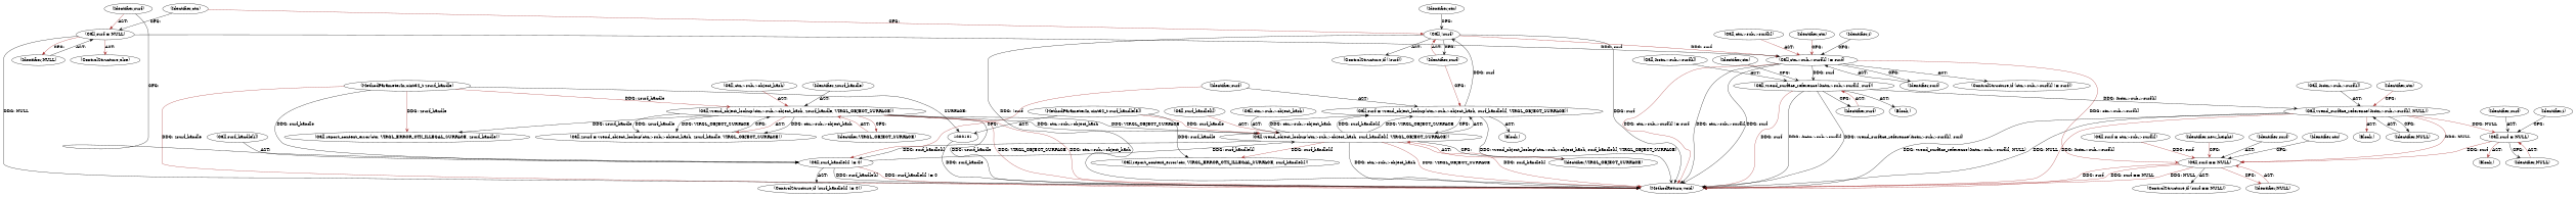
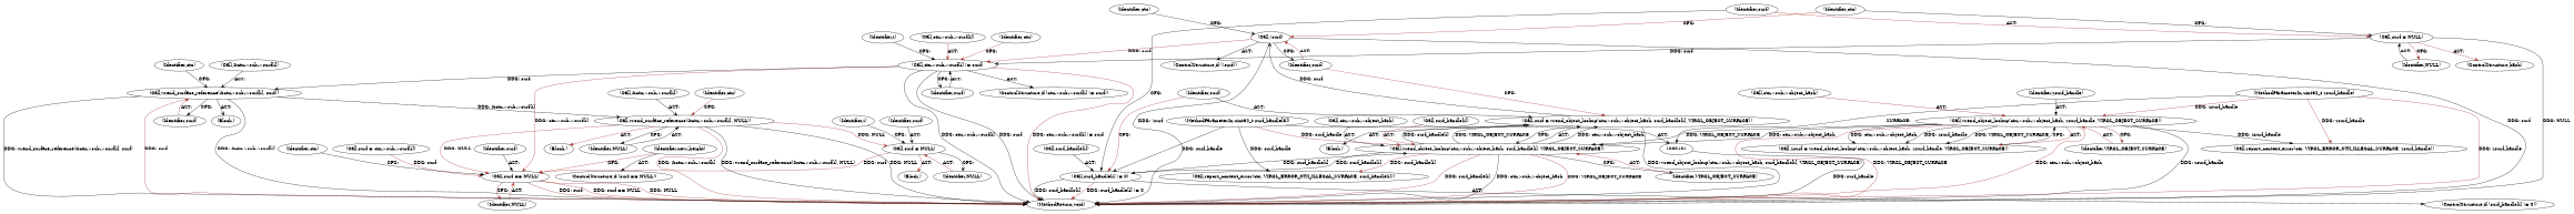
  digraph {
    edge [arrowhead=normal color=black]
    n1 [label="(Call,vrend_surface_reference(&ctx->sub->surf[i], NULL))"]
    n2 [label="(Call,surf = NULL)"]
    n3 [label="(Call,surf == NULL)"]
    n4 [label="(MethodReturn,void)"]
    n5 [label="(Block,)"]
    n6 [label="(Identifier,NULL)"]
    n7 [label="(Block,)"]
    n8 [label="(Identifier,NULL)"]
    n9 [label="(ControlStructure,if (surf == NULL))"]
    n10 [label="(Identifier,NULL)"]
    n11 [label="(Call,vrend_surface_reference(&ctx->sub->surf[i], surf))"]
    n12 [label="(Identifier,surf)"]
    n13 [label="(Block,)"]
    n14 [label="(Call,ctx->sub->surf[i] != surf)"]
    n15 [label="(Identifier,surf)"]
    n16 [label="(ControlStructure,if (ctx->sub->surf[i] != surf))"]
    n17 [label="(Call,surf = ctx->sub->surf[i])"]
    n18 [label="(Call,!surf)"]
    n19 [label="(ControlStructure,if (!surf))"]
    n20 [label="(Identifier,surf)"]
    n21 [label="(Call,surf = vrend_object_lookup(ctx->sub->object_hash, surf_handle[i], VIRGL_OBJECT_SURFACE))"]
    n22 [label="(Call,vrend_object_lookup(ctx->sub->object_hash, surf_handle[i], VIRGL_OBJECT_SURFACE))"]
    n23 [label="(Block,)"]
    n24 [label="(Call,surf_handle[i] != 0)"]
    n25 [label="(Identifier,VIRGL_OBJECT_SURFACE)"]
    n26 [label="(Call,report_context_error(ctx, VIRGL_ERROR_CTX_ILLEGAL_SURFACE, surf_handle[i]))"]
    n27 [label="(ControlStructure,if (surf_handle[i] != 0))"]
    n28 [label="(Call,vrend_object_lookup(ctx->sub->object_hash, zsurf_handle, VIRGL_OBJECT_SURFACE))"]
    n29 [label="(Call,zsurf = vrend_object_lookup(ctx->sub->object_hash, zsurf_handle, VIRGL_OBJECT_SURFACE))"]
    n30 [label="(Call,report_context_error(ctx, VIRGL_ERROR_CTX_ILLEGAL_SURFACE, zsurf_handle))"]
    n31 [label="(Identifier,VIRGL_OBJECT_SURFACE)"]
    n32 [label="(MethodParameterIn,uint32_t zsurf_handle)"]
    1000101
    n34 [label="(MethodParameterIn,uint32_t surf_handle[8])"]
    n35 [label="(Call,surf = NULL)"]
    n36 [label="(Identifier,NULL)"]
-   n37 [label="(ControlStructure,else)"]
+   n37 [label="(ControlStructure,hash)"]
    n38 [label="(Call,surf_handle[i])"]
    n39 [label="(Identifier,new_height)"]
    n40 [label="(Call,&ctx->sub->surf[i])"]
    n41 [label="(Call,ctx->sub->surf[i])"]
    n42 [label="(Identifier,i)"]
    n43 [label="(Identifier,surf)"]
    n44 [label="(Identifier,surf)"]
    n45 [label="(Identifier,surf)"]
    n46 [label="(Identifier,ctx)"]
    n47 [label="(Call,surf_handle[i])"]
    n48 [label="(Call,&ctx->sub->surf[i])"]
    n49 [label="(Identifier,ctx)"]
    n50 [label="(Call,ctx->sub->object_hash)"]
    n51 [label="(Call,ctx->sub->object_hash)"]
    n52 [label="(Identifier,surf)"]
    n53 [label="(Identifier,ctx)"]
    n54 [label="(Identifier,zsurf_handle)"]
    n55 [label="(Identifier,ctx)"]
    n56 [label="(Identifier,i)"]
    n57 [label="(Identifier,ctx)"]
    n58 [label="(Identifier,ctx)"]
    n1 -> n2 [arrowhead=vee color=brown label="DDG: NULL"]
    n1 -> n3 [color=brown label="DDG: NULL"]
    n1 -> n4 [color=brown label="DDG: &ctx->sub->surf[i]"]
    n1 -> n4 [label="DDG: vrend_surface_reference(&ctx->sub->surf[i], NULL)"]
    n1 -> n4 [arrowhead=vee label="DDG: NULL"]
    n1 -> n5 [color=brown label="AST: "]
    n1 -> n6 [label="CFG: "]
    n2 -> n3 [color=brown label="DDG: surf"]
    n2 -> n7 [arrowhead=vee color=brown label="AST: "]
    n2 -> n8 [arrowhead=vee label="CFG: "]
    n3 -> n4 [color=brown label="DDG: surf"]
    n3 -> n4 [color=brown label="DDG: surf == NULL"]
    n3 -> n4 [color=brown label="DDG: NULL"]
-   n3 -> n9 [label="AST: "]
+   n39 -> n9 [label="AST: "]
    n3 -> n10 [arrowhead=vee color=brown label="CFG: "]
    n6 -> n1 [label="AST: "]
    n8 -> n2 [color=brown label="AST: "]
    n10 -> n3 [arrowhead=vee color=brown label="AST: "]
    n11 -> n1 [arrowhead=vee label="DDG: &ctx->sub->surf[i]"]
    n11 -> n4 [arrowhead=vee color=brown label="DDG: surf"]
    n11 -> n4 [arrowhead=vee label="DDG: &ctx->sub->surf[i]"]
    n11 -> n4 [label="DDG: vrend_surface_reference(&ctx->sub->surf[i], surf)"]
    n11 -> n12 [label="CFG: "]
    n11 -> n13 [arrowhead=vee label="AST: "]
    n12 -> n11 [color=brown label="AST: "]
    n14 -> n3 [arrowhead=vee color=brown label="DDG: ctx->sub->surf[i]"]
    n14 -> n4 [color=brown label="DDG: ctx->sub->surf[i] != surf"]
    n14 -> n4 [label="DDG: ctx->sub->surf[i]"]
    n14 -> n4 [arrowhead=vee label="DDG: surf"]
    n14 -> n11 [arrowhead=vee label="DDG: surf"]
    n14 -> n15 [arrowhead=vee label="CFG: "]
-   n14 -> n16 [arrowhead=vee label="AST: "]
+   n14 -> n16 [label="AST: "]
    n15 -> n14 [label="AST: "]
    n17 -> n3 [arrowhead=vee color=brown label="DDG: surf"]
    n18 -> n4 [label="DDG: surf"]
    n18 -> n4 [arrowhead=vee label="DDG: !surf"]
    n18 -> n14 [color=brown label="DDG: surf"]
    n18 -> n19 [arrowhead=vee label="AST: "]
    n18 -> n20 [arrowhead=vee label="CFG: "]
    n20 -> n18 [color=brown label="AST: "]
    n20 -> n21 [color=brown label="CFG: "]
    n21 -> n4 [arrowhead=vee label="DDG: vrend_object_lookup(ctx->sub->object_hash, surf_handle[i], VIRGL_OBJECT_SURFACE)"]
    n21 -> n18 [arrowhead=vee label="DDG: surf"]
    n21 -> n22 [arrowhead=vee label="CFG: "]
    n21 -> n23 [arrowhead=vee label="AST: "]
    n22 -> n4 [arrowhead=vee color=brown label="DDG: surf_handle[i]"]
    n22 -> n4 [label="DDG: ctx->sub->object_hash"]
    n22 -> n4 [arrowhead=vee color=brown label="DDG: VIRGL_OBJECT_SURFACE"]
    n22 -> n21 [label="AST: "]
    n22 -> n21 [arrowhead=vee label="DDG: ctx->sub->object_hash"]
    n22 -> n21 [label="DDG: surf_handle[i]"]
    n22 -> n21 [arrowhead=vee label="DDG: VIRGL_OBJECT_SURFACE"]
    n22 -> n24 [label="DDG: surf_handle[i]"]
    n22 -> n25 [arrowhead=vee label="CFG: "]
    n22 -> n26 [arrowhead=vee color=brown label="DDG: surf_handle[i]"]
    n24 -> n4 [arrowhead=vee label="DDG: surf_handle[i]"]
    n24 -> n4 [color=brown label="DDG: surf_handle[i] != 0"]
    n24 -> n22 [arrowhead=vee label="DDG: surf_handle[i]"]
    n24 -> n27 [label="AST: "]
    n25 -> n22 [color=brown label="AST: "]
    n28 -> n4 [arrowhead=vee label="DDG: zsurf_handle"]
    n28 -> n4 [color=brown label="DDG: VIRGL_OBJECT_SURFACE"]
    n28 -> n4 [color=brown label="DDG: ctx->sub->object_hash"]
    n28 -> n22 [label="DDG: ctx->sub->object_hash"]
    n28 -> n22 [label="DDG: VIRGL_OBJECT_SURFACE"]
    n28 -> n29 [color=brown label="AST: "]
    n28 -> n29 [label="DDG: ctx->sub->object_hash"]
    n28 -> n29 [arrowhead=vee label="DDG: zsurf_handle"]
    n28 -> n29 [label="DDG: VIRGL_OBJECT_SURFACE"]
    n28 -> n30 [label="DDG: zsurf_handle"]
    n28 -> n31 [color=brown label="CFG: "]
    n29 -> n28 [label="CFG: "]
    n31 -> n28 [arrowhead=vee color=brown label="AST: "]
    n32 -> n4 [color=brown label="DDG: zsurf_handle"]
    n32 -> n28 [arrowhead=vee color=brown label="DDG: zsurf_handle"]
    n32 -> n30 [arrowhead=vee color=brown label="DDG: zsurf_handle"]
    n32 -> 1000101 [label="SURFACE: "]
    1000101 -> n4 [label="DDG: surf_handle"]
    n34 -> n22 [arrowhead=vee color=brown label="DDG: surf_handle"]
-   n32 -> n24 [arrowhead=vee label="DDG: surf_handle"]
+   n34 -> n24 [arrowhead=vee label="DDG: surf_handle"]
    n34 -> n26 [label="DDG: surf_handle"]
    n34 -> 1000101 [arrowhead=vee label="AST: "]
    n35 -> n4 [label="DDG: NULL"]
    n35 -> n14 [arrowhead=vee label="DDG: surf"]
    n35 -> n36 [color=brown label="CFG: "]
    n35 -> n37 [arrowhead=vee color=brown label="AST: "]
    n36 -> n35 [label="AST: "]
    n38 -> n22 [arrowhead=vee color=brown label="AST: "]
    n39 -> n3 [arrowhead=vee color=brown label="CFG: "]
    n40 -> n1 [arrowhead=vee label="AST: "]
    n41 -> n14 [arrowhead=vee color=brown label="AST: "]
    n42 -> n2 [label="CFG: "]
    n43 -> n21 [arrowhead=vee label="AST: "]
    n43 -> n24 [color=brown label="CFG: "]
    n44 -> n24 [label="CFG: "]
    n44 -> n35 [color=brown label="AST: "]
    n45 -> n2 [arrowhead=vee label="AST: "]
    n46 -> n1 [color=brown label="CFG: "]
    n47 -> n24 [label="AST: "]
    n48 -> n11 [arrowhead=vee label="AST: "]
    n49 -> n18 [color=brown label="CFG: "]
    n49 -> n35 [arrowhead=vee label="CFG: "]
    n50 -> n28 [color=brown label="AST: "]
    n51 -> n22 [label="AST: "]
    n52 -> n3 [label="AST: "]
    n53 -> n14 [arrowhead=vee color=brown label="CFG: "]
    n54 -> n28 [label="AST: "]
    n55 -> n11 [arrowhead=vee label="CFG: "]
    n56 -> n14 [label="CFG: "]
    n57 -> n18 [arrowhead=vee label="CFG: "]
    n58 -> n3 [label="CFG: "]
  }
